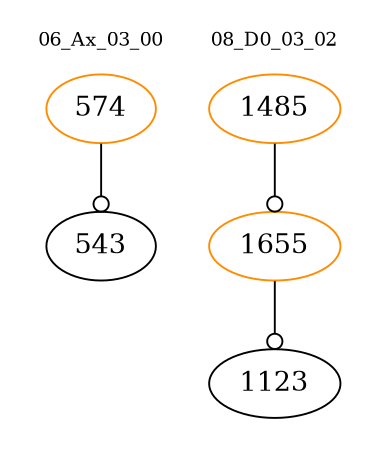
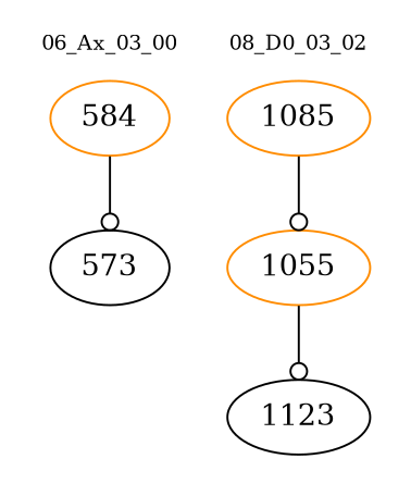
  digraph {
    node [color=darkorange]
    edge [arrowhead=odot color=black]
-   n1 [label=574]
-   n2 [color=black label=543]
-   n3 [label=1485]
-   n4 [label=1655]
+   n1 [label=584]
+   n2 [color=black label=573]
+   n3 [label=1085]
+   n4 [label=1055]
    n5 [color=black label=1123]
    subgraph cluster_1 {
      color=white
      fontsize=10
      label="06_Ax_03_00"
      n1
      n2
    }
    subgraph cluster_2 {
      color=white
      fontsize=10
      label="08_D0_03_02"
      n3
      n4
      n5
    }
    n1 -> n2
    n3 -> n4
    n4 -> n5
  }
